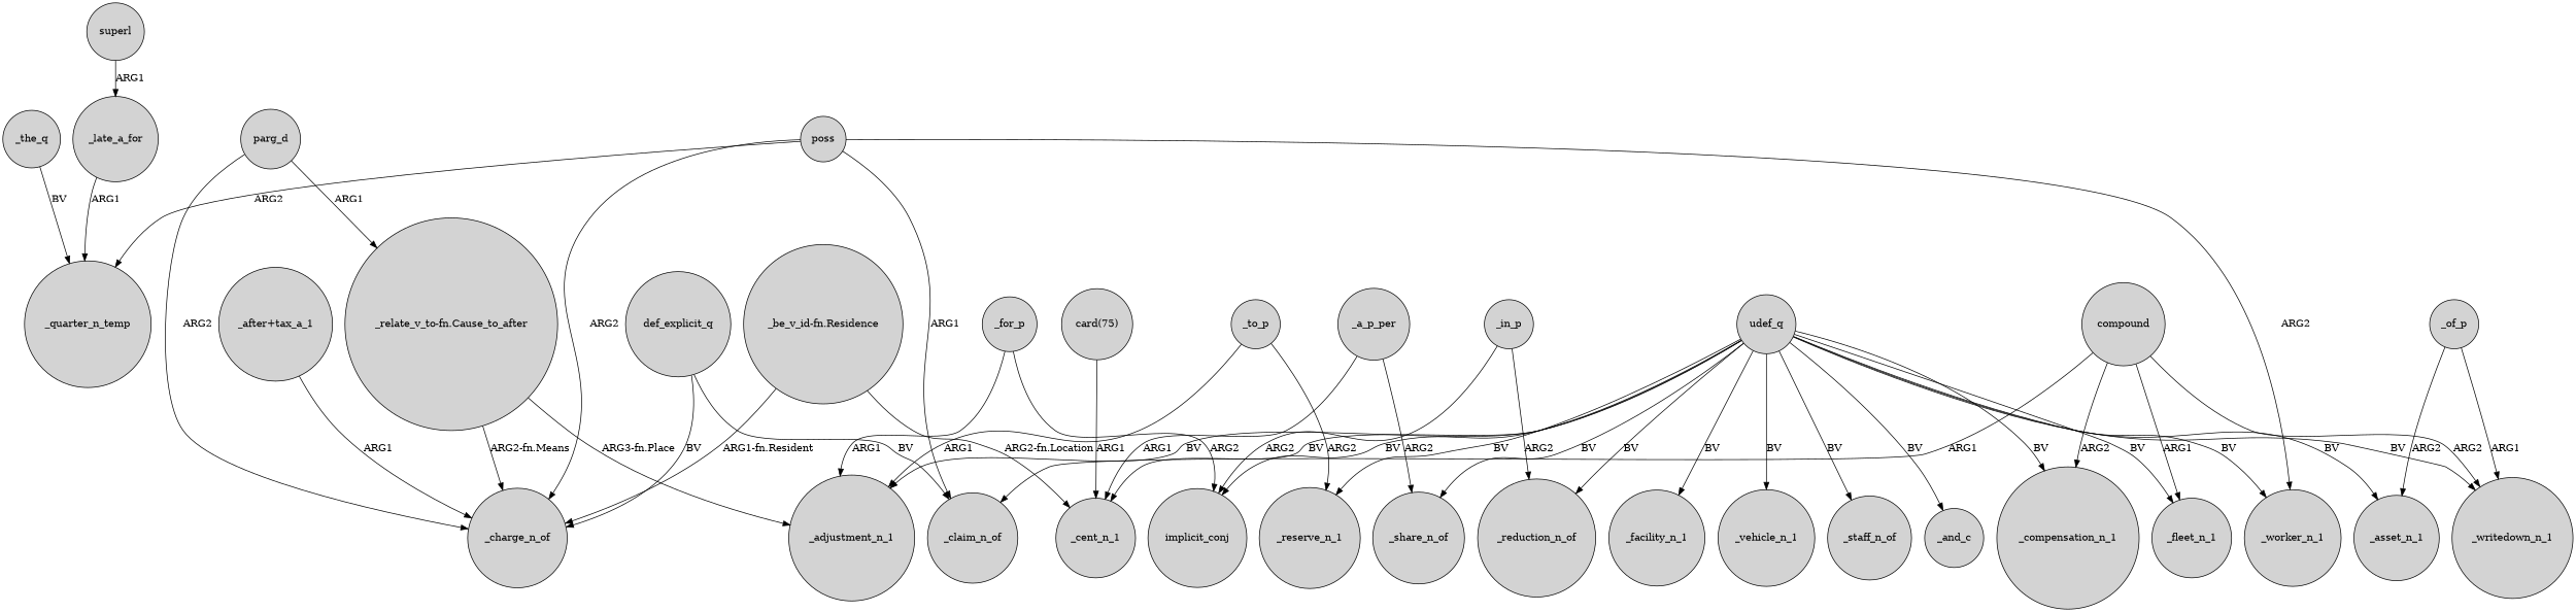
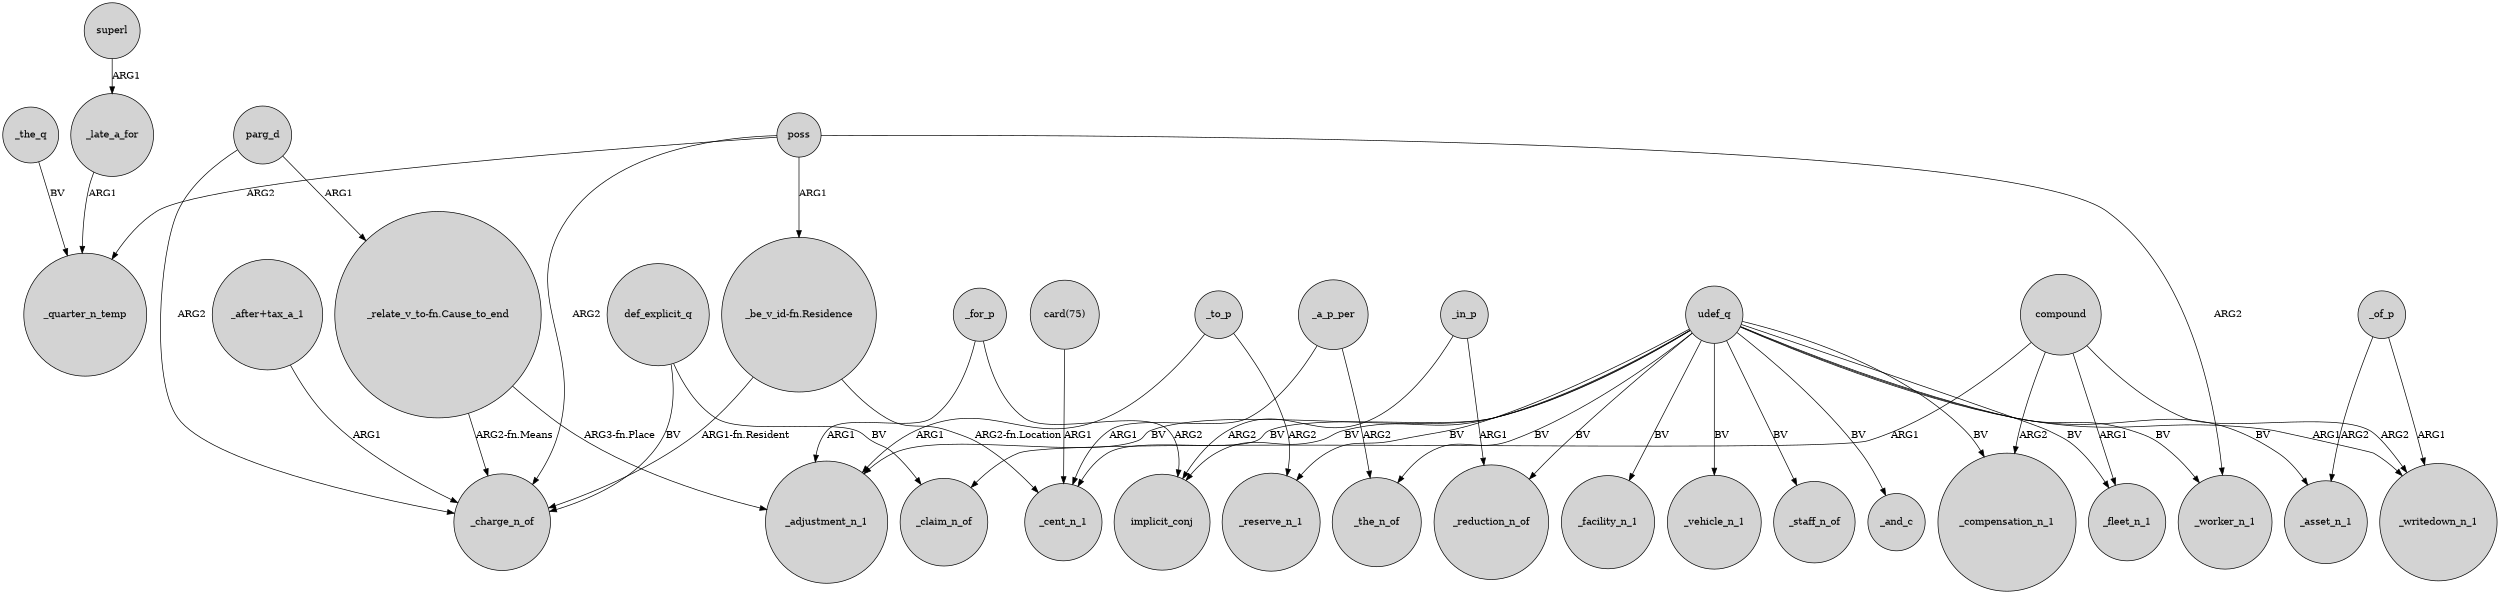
  digraph {
    node [shape=circle style=filled]
    _late_a_for
    _quarter_n_temp
    udef_q
    _reserve_n_1
    _cent_n_1
    _staff_n_of
    implicit_conj
    _fleet_n_1
    _worker_n_1
    _and_c
    _asset_n_1
    _adjustment_n_1
    _compensation_n_1
    _facility_n_1
-   _share_n_of
+   _share_n_of [label=_the_n_of]
    _vehicle_n_1
    _reduction_n_of
    _writedown_n_1
    "_be_v_id-fn.Residence"
    _charge_n_of
    _a_p_per
    compound
    _claim_n_of
    _the_q
    _in_p
    superl
    poss
    def_explicit_q
    _for_p
    _to_p
    parg_d
-   "_relate_v_to-fn.Cause_to_end" [label="_relate_v_to-fn.Cause_to_after"]
+   "_relate_v_to-fn.Cause_to_end"
    "card(75)"
    "_after+tax_a_1"
    _of_p
    _late_a_for -> _quarter_n_temp [label=ARG1]
    udef_q -> _reserve_n_1 [label=BV]
    udef_q -> _cent_n_1 [label=BV]
    udef_q -> _staff_n_of [label=BV]
    udef_q -> implicit_conj [label=BV]
    udef_q -> _fleet_n_1 [label=BV]
    udef_q -> _worker_n_1 [label=BV]
    udef_q -> _and_c [label=BV]
    udef_q -> _asset_n_1 [label=BV]
    udef_q -> _adjustment_n_1 [label=BV]
    udef_q -> _compensation_n_1 [label=BV]
    udef_q -> _facility_n_1 [label=BV]
    udef_q -> _share_n_of [label=BV]
    udef_q -> _vehicle_n_1 [label=BV]
    udef_q -> _reduction_n_of [label=BV]
-   udef_q -> _writedown_n_1 [label=BV]
+   udef_q -> _writedown_n_1 [label=ARG1]
    "_be_v_id-fn.Residence" -> _cent_n_1 [label="ARG2-fn.Location"]
    "_be_v_id-fn.Residence" -> _charge_n_of [label="ARG1-fn.Resident"]
    _a_p_per -> _cent_n_1 [label=ARG1]
    _a_p_per -> _share_n_of [label=ARG2]
    compound -> _fleet_n_1 [label=ARG1]
    compound -> _compensation_n_1 [label=ARG2]
    compound -> _writedown_n_1 [label=ARG2]
    compound -> _claim_n_of [label=ARG1]
    _the_q -> _quarter_n_temp [label=BV]
    _in_p -> implicit_conj [label=ARG2]
-   _in_p -> _reduction_n_of [label=ARG2]
+   _in_p -> _reduction_n_of [label=ARG1]
    superl -> _late_a_for [label=ARG1]
    poss -> _quarter_n_temp [label=ARG2]
    poss -> _worker_n_1 [label=ARG2]
    poss -> _charge_n_of [label=ARG2]
-   poss -> _claim_n_of [label=ARG1]
+   poss -> "_be_v_id-fn.Residence" [label=ARG1]
    def_explicit_q -> _charge_n_of [label=BV]
    def_explicit_q -> _claim_n_of [label=BV]
    _for_p -> implicit_conj [label=ARG2]
    _for_p -> _adjustment_n_1 [label=ARG1]
    _to_p -> _reserve_n_1 [label=ARG2]
    _to_p -> _adjustment_n_1 [label=ARG1]
    parg_d -> _charge_n_of [label=ARG2]
    parg_d -> "_relate_v_to-fn.Cause_to_end" [label=ARG1]
    "_relate_v_to-fn.Cause_to_end" -> _adjustment_n_1 [label="ARG3-fn.Place"]
    "_relate_v_to-fn.Cause_to_end" -> _charge_n_of [label="ARG2-fn.Means"]
    "card(75)" -> _cent_n_1 [label=ARG1]
    "_after+tax_a_1" -> _charge_n_of [label=ARG1]
    _of_p -> _asset_n_1 [label=ARG2]
    _of_p -> _writedown_n_1 [label=ARG1]
  }
